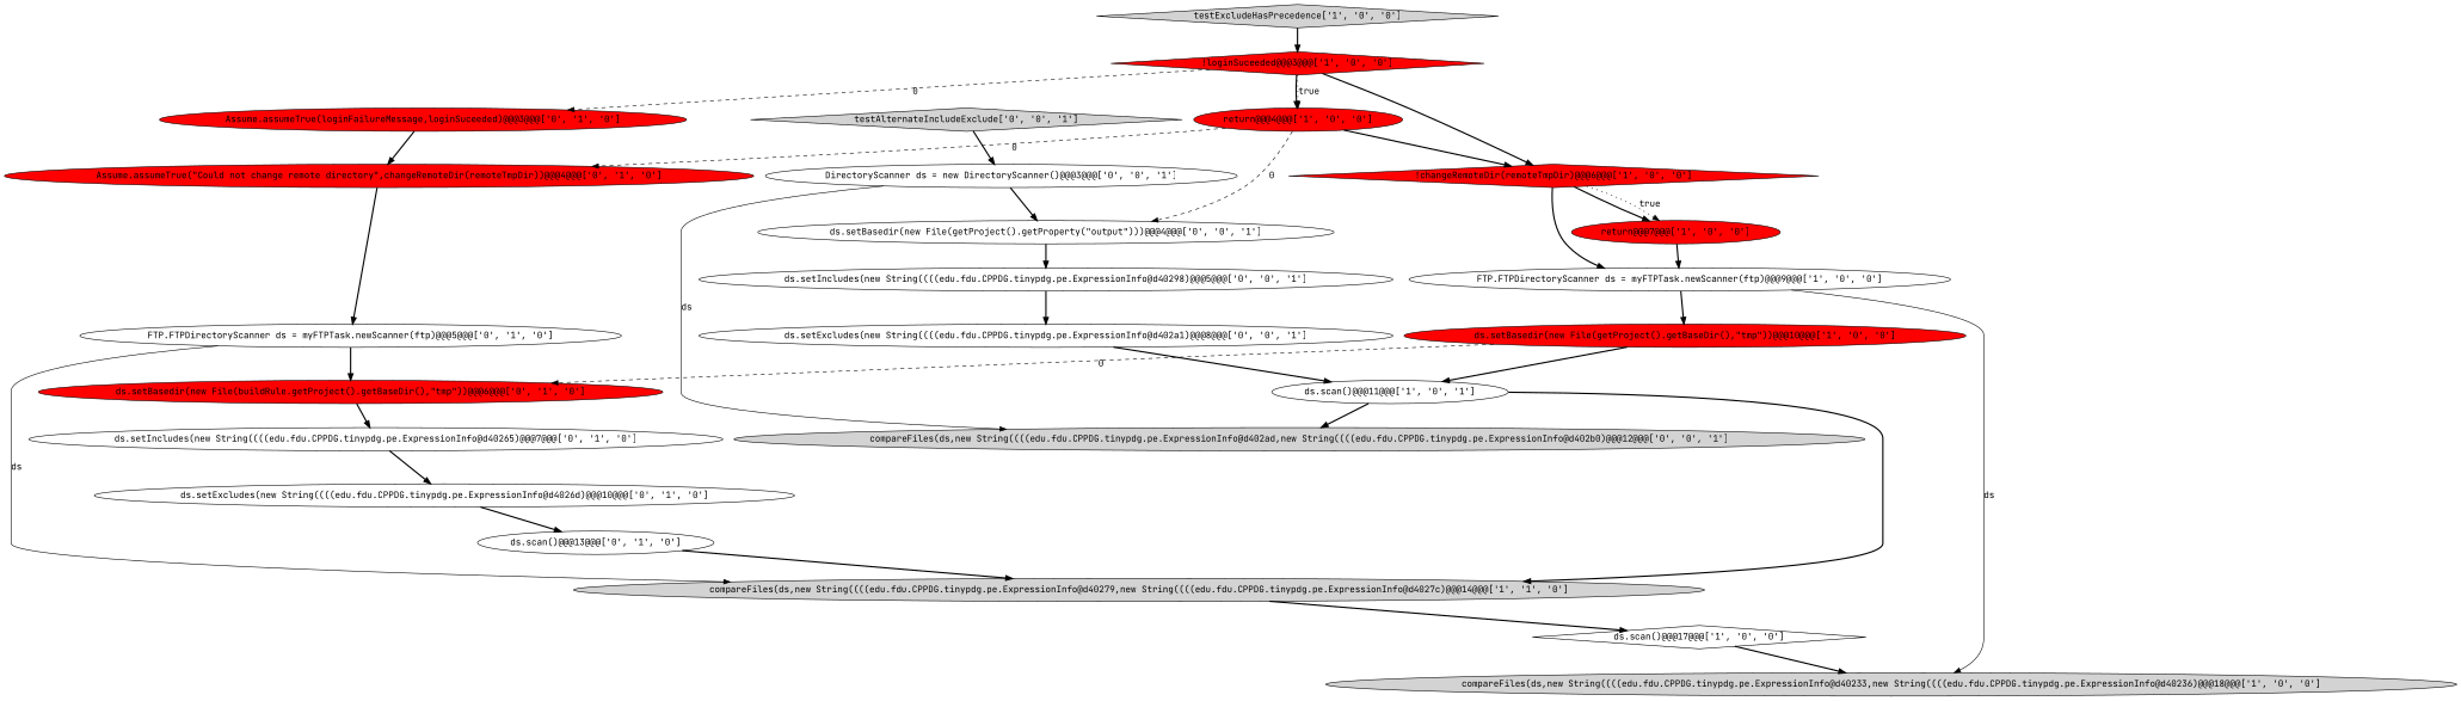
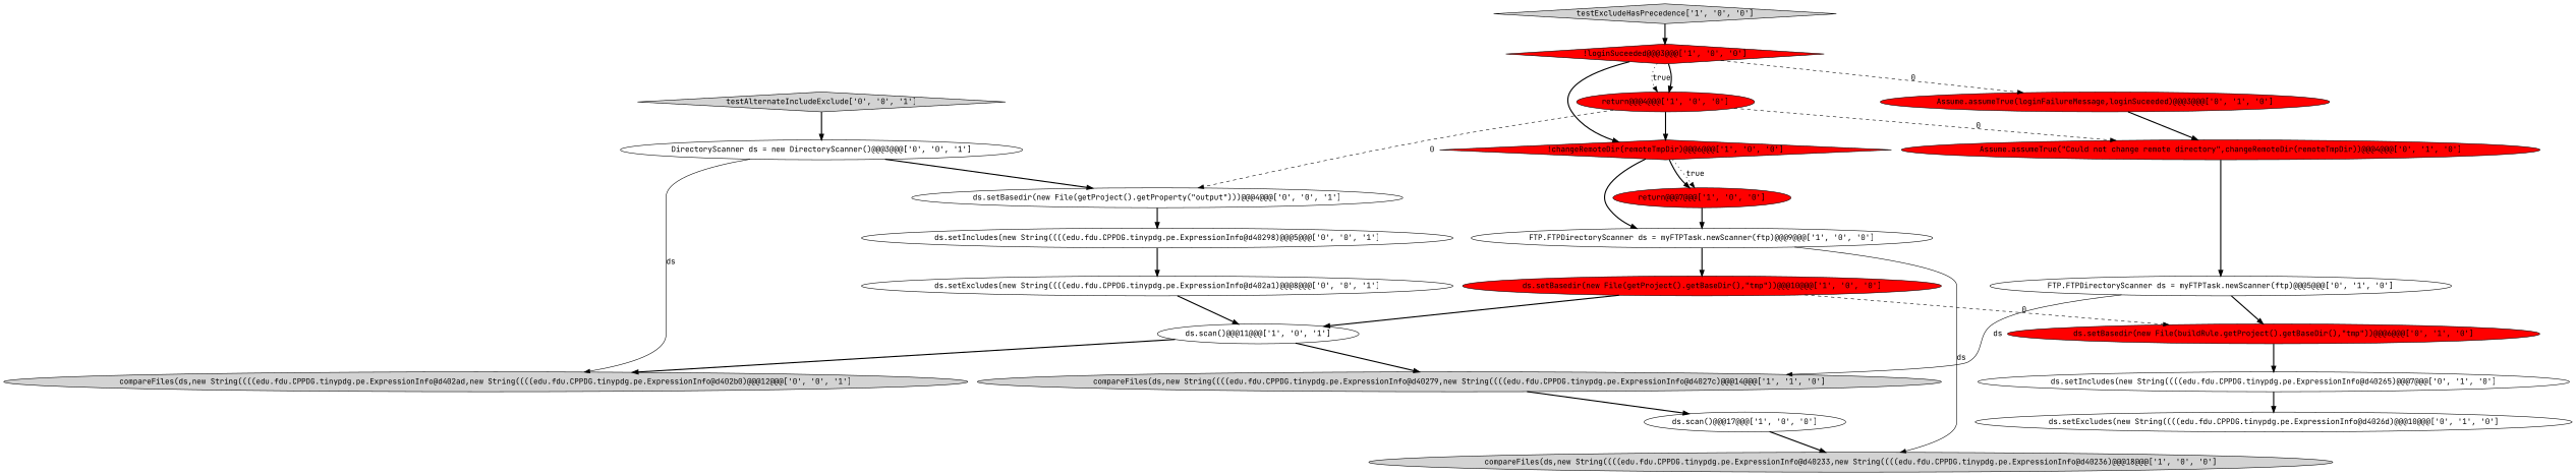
  digraph {
    fontname="JetBrains Mono"
    node [fillcolor=white fontname="JetBrains Mono" shape=ellipse style=filled]
    edge [fontname="JetBrains Mono" style=bold]
    n1 [fillcolor=red label="ds.setBasedir(new File(getProject().getBaseDir(),\"tmp\"))@@@10@@@['1', '0', '0']"]
    n2 [label="ds.scan()@@@11@@@['1', '0', '1']"]
    n3 [fillcolor=red label="ds.setBasedir(new File(buildRule.getProject().getBaseDir(),\"tmp\"))@@@6@@@['0', '1', '0']"]
    n4 [fillcolor=lightgray label="compareFiles(ds,new String((((edu.fdu.CPPDG.tinypdg.pe.ExpressionInfo@d40279,new String((((edu.fdu.CPPDG.tinypdg.pe.ExpressionInfo@d4027c)@@@14@@@['1', '1', '0']"]
    n5 [fillcolor=lightgray label="compareFiles(ds,new String((((edu.fdu.CPPDG.tinypdg.pe.ExpressionInfo@d402ad,new String((((edu.fdu.CPPDG.tinypdg.pe.ExpressionInfo@d402b0)@@@12@@@['0', '0', '1']"]
    n6 [label="ds.setIncludes(new String((((edu.fdu.CPPDG.tinypdg.pe.ExpressionInfo@d40265)@@@7@@@['0', '1', '0']"]
    n7 [fillcolor=red label="Assume.assumeTrue(loginFailureMessage,loginSuceeded)@@@3@@@['0', '1', '0']"]
    n8 [fillcolor=red label="Assume.assumeTrue(\"Could not change remote directory\",changeRemoteDir(remoteTmpDir))@@@4@@@['0', '1', '0']"]
    n9 [label="ds.setBasedir(new File(getProject().getProperty(\"output\")))@@@4@@@['0', '0', '1']"]
    n10 [label="ds.setIncludes(new String((((edu.fdu.CPPDG.tinypdg.pe.ExpressionInfo@d40298)@@@5@@@['0', '0', '1']"]
    n11 [label="ds.setExcludes(new String((((edu.fdu.CPPDG.tinypdg.pe.ExpressionInfo@d402a1)@@@8@@@['0', '0', '1']"]
    n12 [label="FTP.FTPDirectoryScanner ds = myFTPTask.newScanner(ftp)@@@9@@@['1', '0', '0']"]
    n13 [fillcolor=lightgray label="compareFiles(ds,new String((((edu.fdu.CPPDG.tinypdg.pe.ExpressionInfo@d40233,new String((((edu.fdu.CPPDG.tinypdg.pe.ExpressionInfo@d40236)@@@18@@@['1', '0', '0']"]
-   n14 [label="ds.scan()@@@17@@@['1', '0', '0']" shape=diamond]
+   n14 [label="ds.scan()@@@17@@@['1', '0', '0']"]
    n15 [fillcolor=red label="!loginSuceeded@@@3@@@['1', '0', '0']" shape=diamond]
    n16 [fillcolor=red label="!changeRemoteDir(remoteTmpDir)@@@6@@@['1', '0', '0']" shape=diamond]
    n17 [fillcolor=red label="return@@@4@@@['1', '0', '0']"]
    n18 [fillcolor=red label="return@@@7@@@['1', '0', '0']"]
    n19 [label="ds.setExcludes(new String((((edu.fdu.CPPDG.tinypdg.pe.ExpressionInfo@d4026d)@@@10@@@['0', '1', '0']"]
-   n20 [label="ds.scan()@@@13@@@['0', '1', '0']"]
    n21 [label="DirectoryScanner ds = new DirectoryScanner()@@@3@@@['0', '0', '1']"]
    n22 [label="FTP.FTPDirectoryScanner ds = myFTPTask.newScanner(ftp)@@@5@@@['0', '1', '0']"]
    n23 [fillcolor=lightgray label="testExcludeHasPrecedence['1', '0', '0']" shape=diamond]
    n24 [fillcolor=lightgray label="testAlternateIncludeExclude['0', '0', '1']" shape=diamond]
    n1 -> n2
    n1 -> n3 [label=0 style=dashed]
    n2 -> n4
    n2 -> n5
    n3 -> n6
    n4 -> n14
    n6 -> n19
    n7 -> n8
    n8 -> n22
    n9 -> n10
    n10 -> n11
    n11 -> n2
    n12 -> n1
    n12 -> n13 [label=ds style=solid]
    n14 -> n13
    n15 -> n7 [label=0 style=dashed]
    n15 -> n16
    n15 -> n17 [label=true style=dotted]
    n15 -> n17
    n16 -> n12
    n16 -> n18 [label=true style=dotted]
    n16 -> n18
    n17 -> n8 [label=0 style=dashed]
    n17 -> n9 [label=0 style=dashed]
    n17 -> n16
    n18 -> n12
-   n19 -> n20
-   n20 -> n4
    n21 -> n5 [label=ds style=solid]
    n21 -> n9
    n22 -> n3
    n22 -> n4 [label=ds style=solid]
    n23 -> n15
    n24 -> n21
  }
